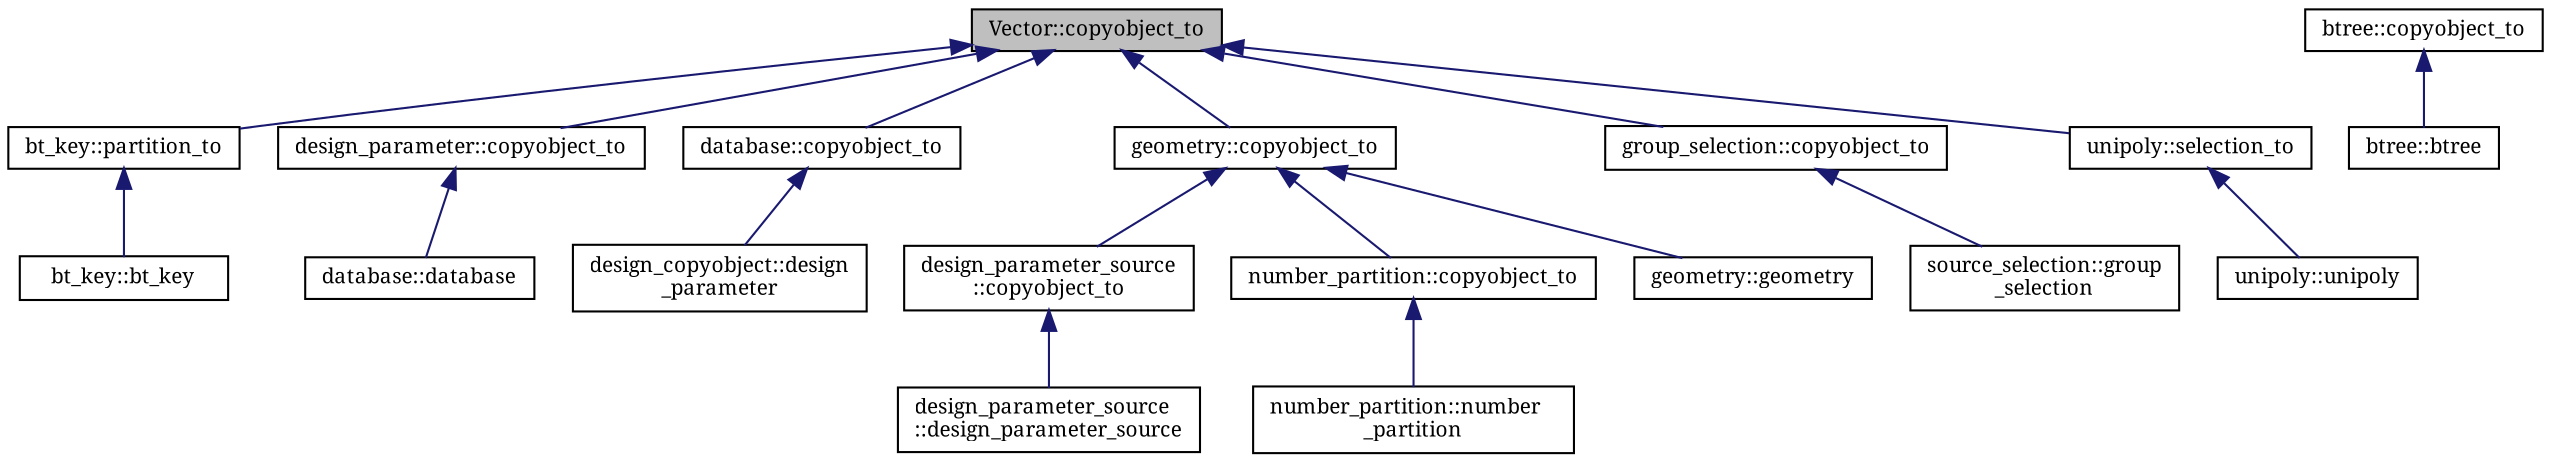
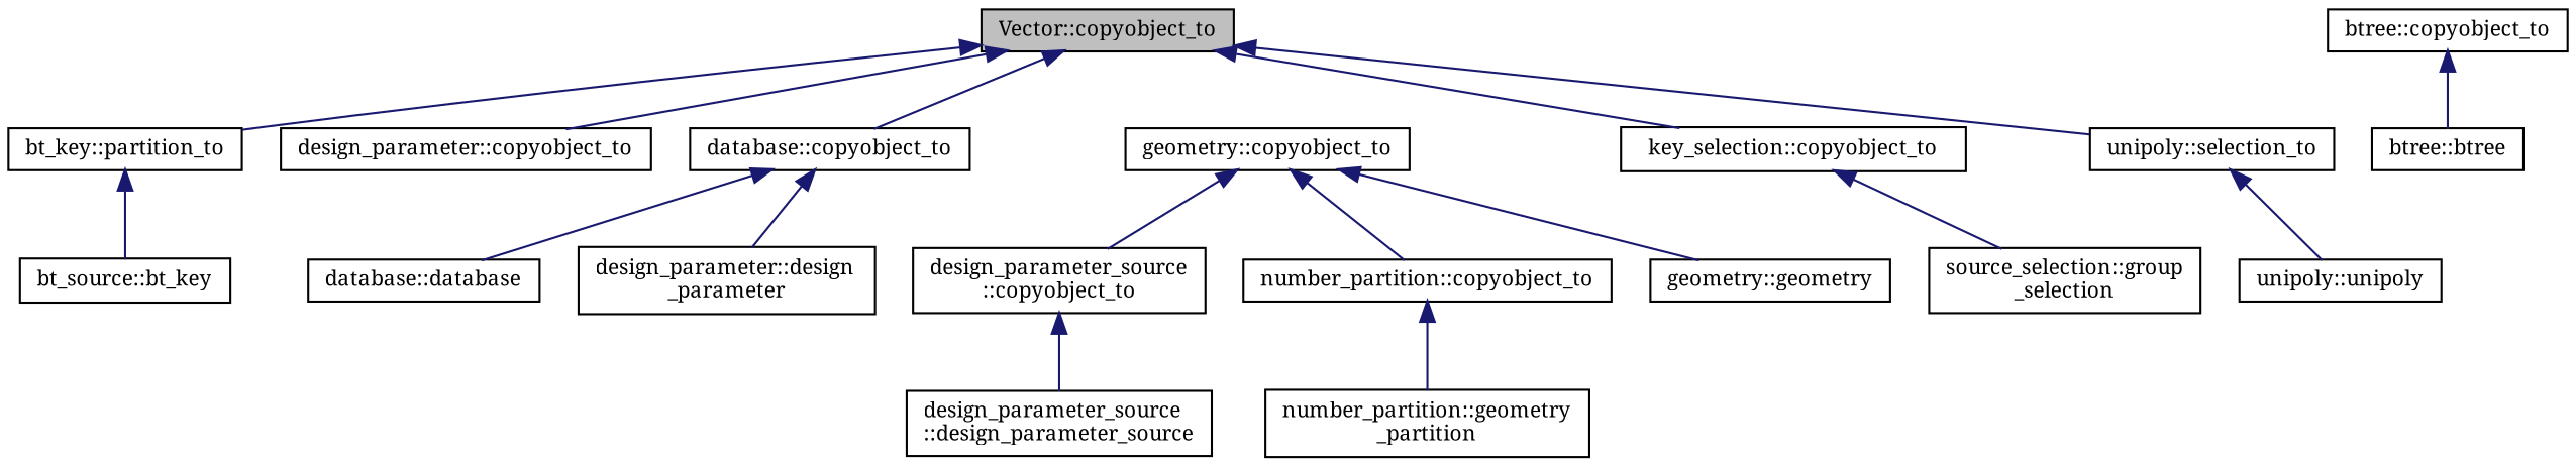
  digraph {
    fontname="Noto Serif"
    rankdir=TB
    node [color=black fillcolor=white fontname="Noto Serif" fontsize=10 shape=record style=filled]
    edge [color=midnightblue dir=back fontname="Noto Serif" fontsize=10 labelfontname=Helvetica labelfontsize=10 style=solid]
    n1 [fillcolor=grey75 fontcolor=black height=0.2 label="Vector::copyobject_to" width=0.4]
    n2 [height=0.2 label="bt_key::partition_to" width=0.4]
    n3 [height=0.2 label="database::copyobject_to" width=0.4]
    n4 [height=0.2 label="design_parameter::copyobject_to" width=0.4]
    n5 [height=0.2 label="geometry::copyobject_to" width=0.4]
-   n6 [height=0.2 label="group_selection::copyobject_to" width=0.4]
+   n6 [height=0.2 label="key_selection::copyobject_to" width=0.4]
    n7 [height=0.2 label="unipoly::selection_to" width=0.4]
-   n8 [height=0.2 label="bt_key::bt_key" width=0.4]
+   n8 [height=0.2 label="bt_source::bt_key" width=0.4]
    n9 [height=0.2 label="btree::copyobject_to" width=0.4]
    n10 [height=0.2 label="btree::btree" width=0.4]
    n11 [height=0.2 label="database::database" width=0.4]
-   n12 [height=0.2 label="design_copyobject::design\l_parameter" width=0.4]
+   n12 [height=0.2 label="design_parameter::design\l_parameter" width=0.4]
    n13 [height=0.2 label="design_parameter_source\l::copyobject_to" width=0.4]
    n14 [height=0.2 label="design_parameter_source\l::design_parameter_source" width=0.4]
    n15 [height=0.2 label="number_partition::copyobject_to" width=0.4]
    n16 [height=0.2 label="geometry::geometry" width=0.4]
    n17 [height=0.2 label="source_selection::group\l_selection" width=0.4]
-   n18 [height=0.2 label="number_partition::number\l_partition" width=0.4]
+   n18 [height=0.2 label="number_partition::geometry\l_partition" width=0.4]
    n19 [height=0.2 label="unipoly::unipoly" width=0.4]
    n1 -> n2
    n1 -> n3
    n1 -> n4
-   n1 -> n5
    n1 -> n6
    n1 -> n7
    n2 -> n8
-   n4 -> n11
+   n3 -> n11
    n3 -> n12
    n5 -> n13
    n5 -> n15
    n5 -> n16
    n6 -> n17
    n7 -> n19
    n9 -> n10
    n13 -> n14
    n15 -> n18
  }
